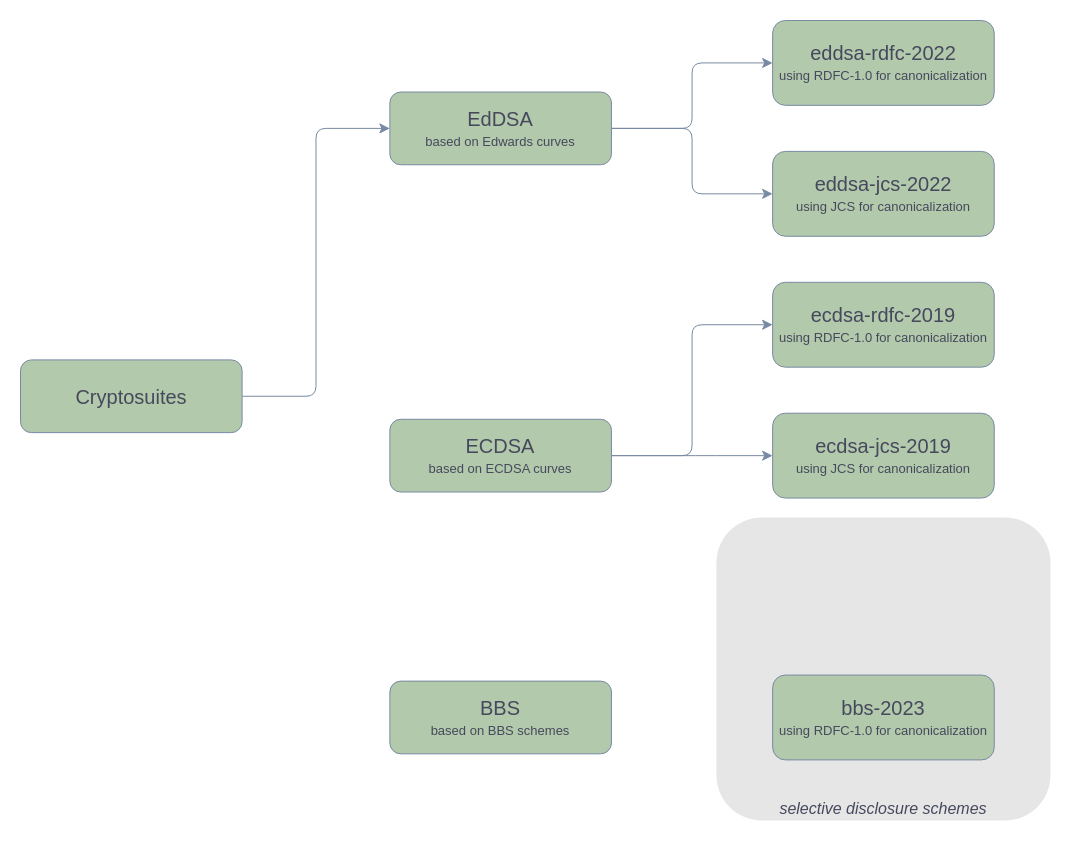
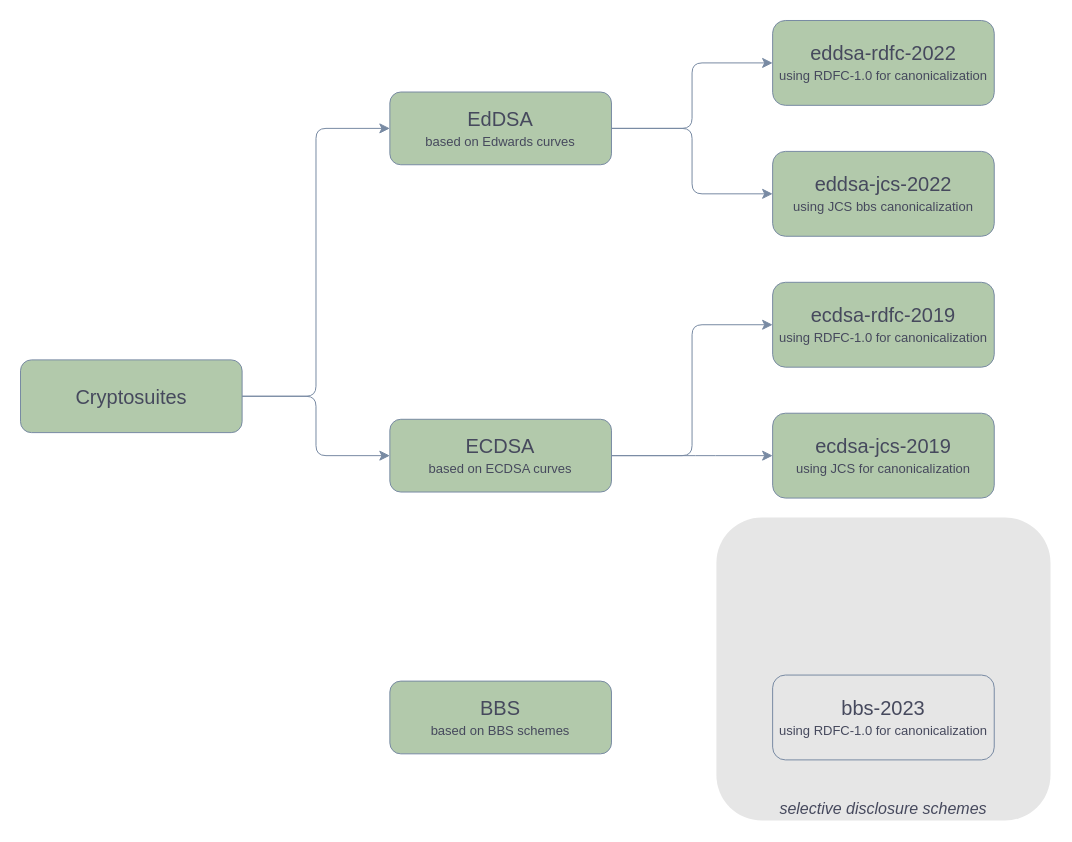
  <mxCell id="0" />
  <mxCell id="1" parent="0" />
  <mxCell id="2" value="&lt;i&gt;selective disclosure schemes&lt;/i&gt;" style="rounded=1;whiteSpace=wrap;html=1;fontSize=16;fillColor=#E6E6E6;dashed=1;labelBackgroundColor=none;strokeColor=none;fontColor=#46495D;verticalAlign=bottom;" parent="1" vertex="1"><mxGeometry x="715.887" y="516.97" width="334.113" height="303.03" as="geometry" /></mxCell>
  <mxCell id="3" value="&lt;font style=&quot;&quot;&gt;&lt;span style=&quot;font-size: 20px;&quot;&gt;Cryptosuites&lt;/span&gt;&lt;br&gt;&lt;/font&gt;" style="rounded=1;whiteSpace=wrap;html=1;fontSize=16;labelBackgroundColor=none;fillColor=#B2C9AB;strokeColor=#788AA3;fontColor=#46495D;" parent="1" vertex="1"><mxGeometry x="20" y="359.394" width="221.6" height="72.727" as="geometry" /></mxCell>
  <mxCell id="4" style="edgeStyle=none;curved=1;rounded=1;orthogonalLoop=1;jettySize=auto;html=1;exitX=0.5;exitY=1;exitDx=0;exitDy=0;fontSize=12;startSize=8;endSize=8;labelBackgroundColor=none;strokeColor=#788AA3;fontColor=default;" parent="1" edge="1"><mxGeometry relative="1" as="geometry"><mxPoint x="471.286" y="201.818" as="sourcePoint" /><mxPoint x="471.286" y="201.818" as="targetPoint" /></mxGeometry></mxCell>
  <mxCell id="5" value="&lt;font style=&quot;&quot;&gt;&lt;span style=&quot;font-size: 20px;&quot;&gt;EdDSA&lt;/span&gt;&lt;br&gt;&lt;/font&gt;&lt;div&gt;&lt;font style=&quot;font-size: 13px;&quot;&gt;based on Edwards curves&lt;/font&gt;&lt;/div&gt;" style="rounded=1;whiteSpace=wrap;html=1;fontSize=16;labelBackgroundColor=none;fillColor=#B2C9AB;strokeColor=#788AA3;fontColor=#46495D;" parent="1" vertex="1"><mxGeometry x="389.356" y="91.515" width="221.6" height="72.727" as="geometry" /></mxCell>
  <mxCell id="6" value="&lt;div&gt;&lt;font style=&quot;font-size: 20px;&quot;&gt;ECDSA&lt;/font&gt;&lt;/div&gt;&lt;div&gt;&lt;font style=&quot;font-size: 13px;&quot;&gt;based on ECDSA curves&lt;/font&gt;&lt;/div&gt;" style="rounded=1;whiteSpace=wrap;html=1;fontSize=16;labelBackgroundColor=none;fillColor=#B2C9AB;strokeColor=#788AA3;fontColor=#46495D;" parent="1" vertex="1"><mxGeometry x="389.356" y="418.788" width="221.6" height="72.727" as="geometry" /></mxCell>
  <mxCell id="7" value="&lt;div&gt;&lt;span style=&quot;background-color: initial; font-size: 20px;&quot;&gt;BBS&lt;/span&gt;&lt;/div&gt;&lt;div&gt;&lt;span style=&quot;background-color: initial; font-size: 13px;&quot;&gt;based on BBS schemes&lt;/span&gt;&lt;/div&gt;" style="rounded=1;whiteSpace=wrap;html=1;fontSize=16;labelBackgroundColor=none;fillColor=#B2C9AB;strokeColor=#788AA3;fontColor=#46495D;" parent="1" vertex="1"><mxGeometry x="389.356" y="680.606" width="221.6" height="72.727" as="geometry" /></mxCell>
- <mxCell id="8" value="&lt;div&gt;&lt;span style=&quot;background-color: initial; font-size: 20px;&quot;&gt;bbs-2023&lt;/span&gt;&lt;/div&gt;&lt;div&gt;&lt;span style=&quot;font-size: 13px; background-color: initial;&quot;&gt;using RDFC-1.0 for canonicalization&lt;/span&gt;&lt;/div&gt;" style="rounded=1;whiteSpace=wrap;html=1;fontSize=16;labelBackgroundColor=none;fillColor=#B2C9AB;flipV=1;strokeColor=#788AA3;fontColor=#46495D;" parent="1" vertex="1"><mxGeometry x="772.143" y="674.545" width="221.6" height="84.848" as="geometry" /></mxCell>
+ <mxCell id="8" value="&lt;div&gt;&lt;span style=&quot;background-color: initial; font-size: 20px;&quot;&gt;bbs-2023&lt;/span&gt;&lt;/div&gt;&lt;div&gt;&lt;span style=&quot;font-size: 13px; background-color: initial;&quot;&gt;using RDFC-1.0 for canonicalization&lt;/span&gt;&lt;/div&gt;" style="rounded=1;whiteSpace=wrap;html=1;fontSize=16;labelBackgroundColor=none;fillColor=#e6e6e6;flipV=1;strokeColor=#788AA3;fontColor=#46495D;" parent="1" vertex="1"><mxGeometry x="772.143" y="674.545" width="221.6" height="84.848" as="geometry" /></mxCell>
  <mxCell id="9" value="&lt;div&gt;&lt;span style=&quot;background-color: initial; font-size: 20px;&quot;&gt;eddsa-rdfc-2022&lt;/span&gt;&lt;/div&gt;&lt;div&gt;&lt;span style=&quot;font-size: 13px; background-color: initial;&quot;&gt;using RDFC-1.0 for canonicalization&lt;/span&gt;&lt;br&gt;&lt;/div&gt;" style="rounded=1;whiteSpace=wrap;html=1;fontSize=16;labelBackgroundColor=none;fillColor=#B2C9AB;flipV=1;strokeColor=#788AA3;fontColor=#46495D;" parent="1" vertex="1"><mxGeometry x="772.143" y="20" width="221.6" height="84.848" as="geometry" /></mxCell>
- <mxCell id="10" value="&lt;div&gt;&lt;span style=&quot;background-color: initial; font-size: 20px;&quot;&gt;eddsa-jcs-2022&lt;/span&gt;&lt;/div&gt;&lt;div&gt;&lt;span style=&quot;font-size: 13px; background-color: initial;&quot;&gt;using JCS for canonicalization&lt;/span&gt;&lt;br&gt;&lt;/div&gt;" style="rounded=1;whiteSpace=wrap;html=1;fontSize=16;labelBackgroundColor=none;fillColor=#B2C9AB;flipV=1;strokeColor=#788AA3;fontColor=#46495D;" parent="1" vertex="1"><mxGeometry x="772.143" y="150.909" width="221.6" height="84.848" as="geometry" /></mxCell>
+ <mxCell id="10" value="&lt;div&gt;&lt;span style=&quot;background-color: initial; font-size: 20px;&quot;&gt;eddsa-jcs-2022&lt;/span&gt;&lt;/div&gt;&lt;div&gt;&lt;span style=&quot;font-size: 13px; background-color: initial;&quot;&gt;using JCS bbs canonicalization&lt;/span&gt;&lt;br&gt;&lt;/div&gt;" style="rounded=1;whiteSpace=wrap;html=1;fontSize=16;labelBackgroundColor=none;fillColor=#B2C9AB;flipV=1;strokeColor=#788AA3;fontColor=#46495D;" parent="1" vertex="1"><mxGeometry x="772.143" y="150.909" width="221.6" height="84.848" as="geometry" /></mxCell>
  <mxCell id="11" value="&lt;div&gt;&lt;span style=&quot;background-color: initial; font-size: 20px;&quot;&gt;ecdsa-rdfc-2019&lt;/span&gt;&lt;/div&gt;&lt;div&gt;&lt;span style=&quot;font-size: 13px; background-color: initial;&quot;&gt;using RDFC-1.0 for canonicalization&lt;/span&gt;&lt;br&gt;&lt;/div&gt;" style="rounded=1;whiteSpace=wrap;html=1;fontSize=16;labelBackgroundColor=none;fillColor=#B2C9AB;flipV=1;strokeColor=#788AA3;fontColor=#46495D;" parent="1" vertex="1"><mxGeometry x="772.143" y="281.818" width="221.6" height="84.848" as="geometry" /></mxCell>
  <mxCell id="12" value="&lt;div&gt;&lt;span style=&quot;background-color: initial; font-size: 20px;&quot;&gt;ecdsa-jcs-2019&lt;/span&gt;&lt;/div&gt;&lt;div&gt;&lt;span style=&quot;font-size: 13px; background-color: initial;&quot;&gt;using JCS for canonicalization&lt;/span&gt;&lt;br&gt;&lt;/div&gt;" style="rounded=1;whiteSpace=wrap;html=1;fontSize=16;labelBackgroundColor=none;fillColor=#B2C9AB;flipV=1;strokeColor=#788AA3;fontColor=#46495D;" parent="1" vertex="1"><mxGeometry x="772.143" y="412.727" width="221.6" height="84.848" as="geometry" /></mxCell>
  <mxCell id="13" value="" style="edgeStyle=elbowEdgeStyle;elbow=horizontal;endArrow=classic;html=1;curved=0;rounded=1;endSize=8;startSize=8;fontSize=12;entryX=0;entryY=0.5;entryDx=0;entryDy=0;exitX=1;exitY=0.5;exitDx=0;exitDy=0;labelBackgroundColor=none;fontColor=default;strokeColor=#788AA3;" parent="1" source="3" target="5" edge="1"><mxGeometry width="50" height="50" relative="1" as="geometry"><mxPoint x="309.427" y="216.364" as="sourcePoint" /><mxPoint x="-47.841" y="170.303" as="targetPoint" /><Array as="points"><mxPoint x="315.485" y="262.424" /></Array></mxGeometry></mxCell>
+ <mxCell id="14" value="" style="edgeStyle=elbowEdgeStyle;elbow=horizontal;endArrow=classic;html=1;curved=0;rounded=1;endSize=8;startSize=8;fontSize=12;entryX=0;entryY=0.5;entryDx=0;entryDy=0;exitX=1;exitY=0.5;exitDx=0;exitDy=0;labelBackgroundColor=none;fontColor=default;strokeColor=#788AA3;" parent="1" source="3" target="6" edge="1"><mxGeometry width="50" height="50" relative="1" as="geometry"><mxPoint x="255.045" y="407.879" as="sourcePoint" /><mxPoint x="402.787" y="140" as="targetPoint" /><Array as="points"><mxPoint x="315.485" y="432.121" /></Array></mxGeometry></mxCell>
  <mxCell id="15" value="" style="edgeStyle=elbowEdgeStyle;elbow=horizontal;endArrow=classic;html=1;curved=0;rounded=1;endSize=8;startSize=8;fontSize=12;entryX=0;entryY=0.5;entryDx=0;entryDy=0;exitX=1;exitY=0.5;exitDx=0;exitDy=0;labelBackgroundColor=none;fontColor=default;strokeColor=#788AA3;" parent="1" source="5" target="9" edge="1"><mxGeometry width="50" height="50" relative="1" as="geometry"><mxPoint x="1215.371" y="366.667" as="sourcePoint" /><mxPoint x="1363.113" y="98.788" as="targetPoint" /><Array as="points"><mxPoint x="691.557" y="92.727" /></Array></mxGeometry></mxCell>
  <mxCell id="16" value="" style="edgeStyle=elbowEdgeStyle;elbow=horizontal;endArrow=classic;html=1;curved=0;rounded=1;endSize=8;startSize=8;fontSize=12;entryX=0;entryY=0.5;entryDx=0;entryDy=0;exitX=1;exitY=0.5;exitDx=0;exitDy=0;labelBackgroundColor=none;fontColor=default;strokeColor=#788AA3;" parent="1" source="5" target="10" edge="1"><mxGeometry width="50" height="50" relative="1" as="geometry"><mxPoint x="624.401" y="140" as="sourcePoint" /><mxPoint x="785.575" y="74.545" as="targetPoint" /><Array as="points"><mxPoint x="691.557" y="165.455" /></Array></mxGeometry></mxCell>
  <mxCell id="17" value="" style="edgeStyle=elbowEdgeStyle;elbow=horizontal;endArrow=classic;html=1;curved=0;rounded=1;endSize=8;startSize=8;fontSize=12;entryX=0;entryY=0.5;entryDx=0;entryDy=0;labelBackgroundColor=none;fontColor=default;exitX=1;exitY=0.5;exitDx=0;exitDy=0;strokeColor=#788AA3;" parent="1" source="6" target="11" edge="1"><mxGeometry width="50" height="50" relative="1" as="geometry"><mxPoint x="624.401" y="456.364" as="sourcePoint" /><mxPoint x="798.992" y="395.758" as="targetPoint" /><Array as="points"><mxPoint x="691.557" y="395.758" /></Array></mxGeometry></mxCell>
  <mxCell id="18" value="" style="edgeStyle=elbowEdgeStyle;elbow=horizontal;endArrow=classic;html=1;curved=0;rounded=1;endSize=8;startSize=8;fontSize=12;entryX=0;entryY=0.5;entryDx=0;entryDy=0;labelBackgroundColor=none;fontColor=default;exitX=1;exitY=0.5;exitDx=0;exitDy=0;strokeColor=#788AA3;" parent="1" source="6" target="12" edge="1"><mxGeometry width="50" height="50" relative="1" as="geometry"><mxPoint x="624.401" y="467.273" as="sourcePoint" /><mxPoint x="785.575" y="598.182" as="targetPoint" /><Array as="points"><mxPoint x="704.988" y="468.485" /></Array></mxGeometry></mxCell>
